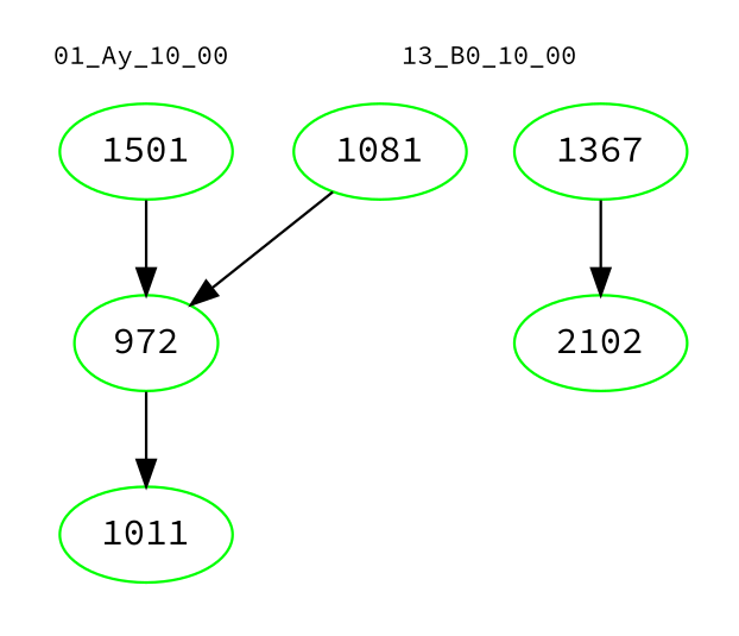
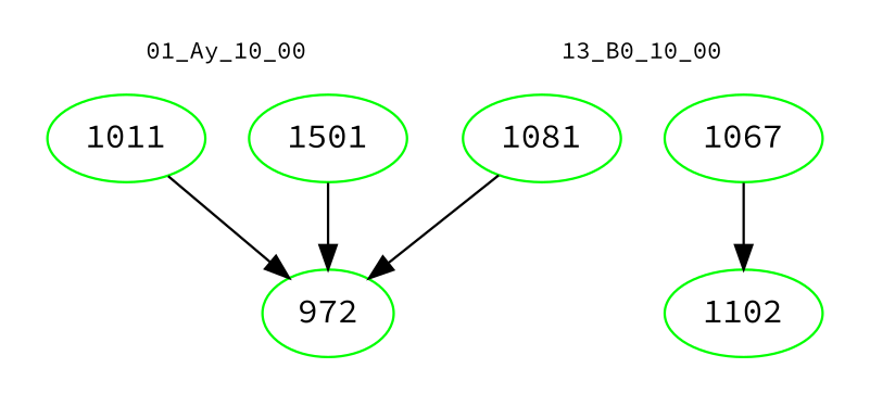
  digraph {
    fontname="Source Code Pro"
    node [color=green fontname="Source Code Pro"]
    edge [color=black fontname="Source Code Pro"]
    n1 [label=1501]
    n2 [label=972]
    n3 [label=1011]
    n4 [label=1081]
-   n5 [label=1367]
-   n6 [label=2102]
+   n5 [label=1067]
+   n6 [label=1102]
    subgraph cluster_1 {
      color=white
      fontsize=10
      label="01_Ay_10_00"
      n1
      n2
      n3
    }
    subgraph cluster_2 {
      color=white
      fontsize=10
      label="13_B0_10_00"
      n4
      n5
      n6
    }
    n1 -> n2
-   n2 -> n3
+   n3 -> n2
    n4 -> n2
    n5 -> n6
  }
